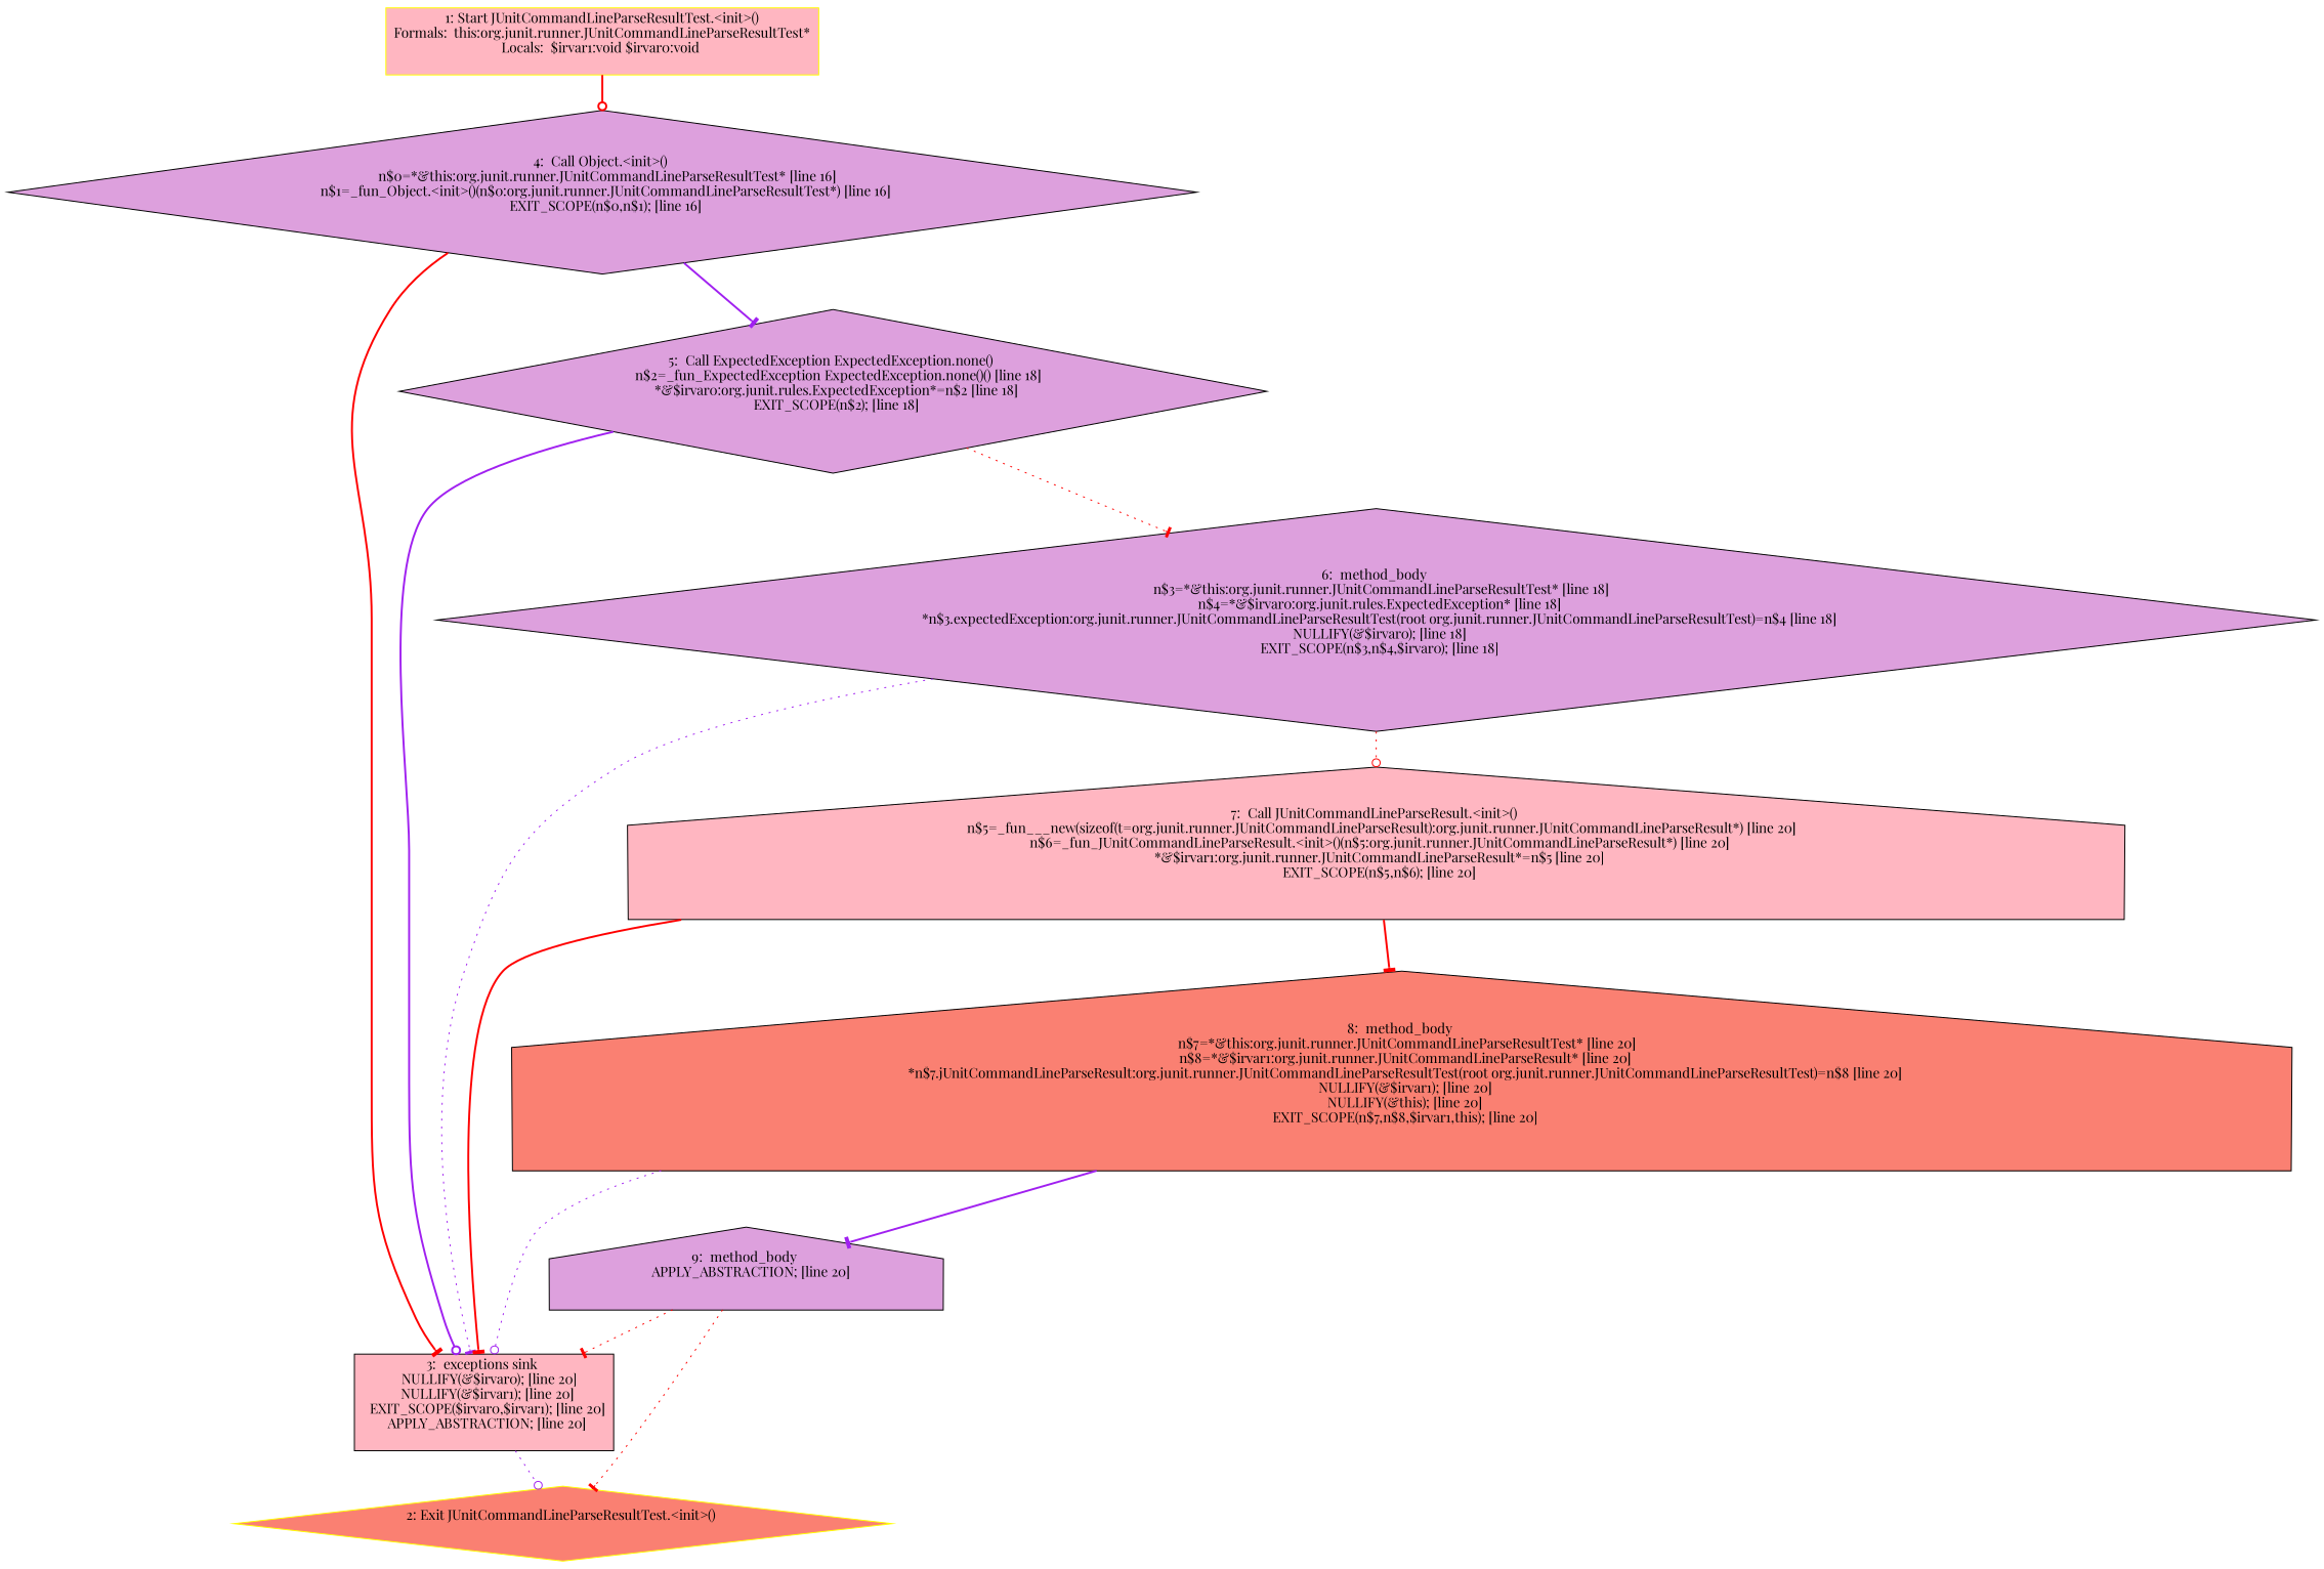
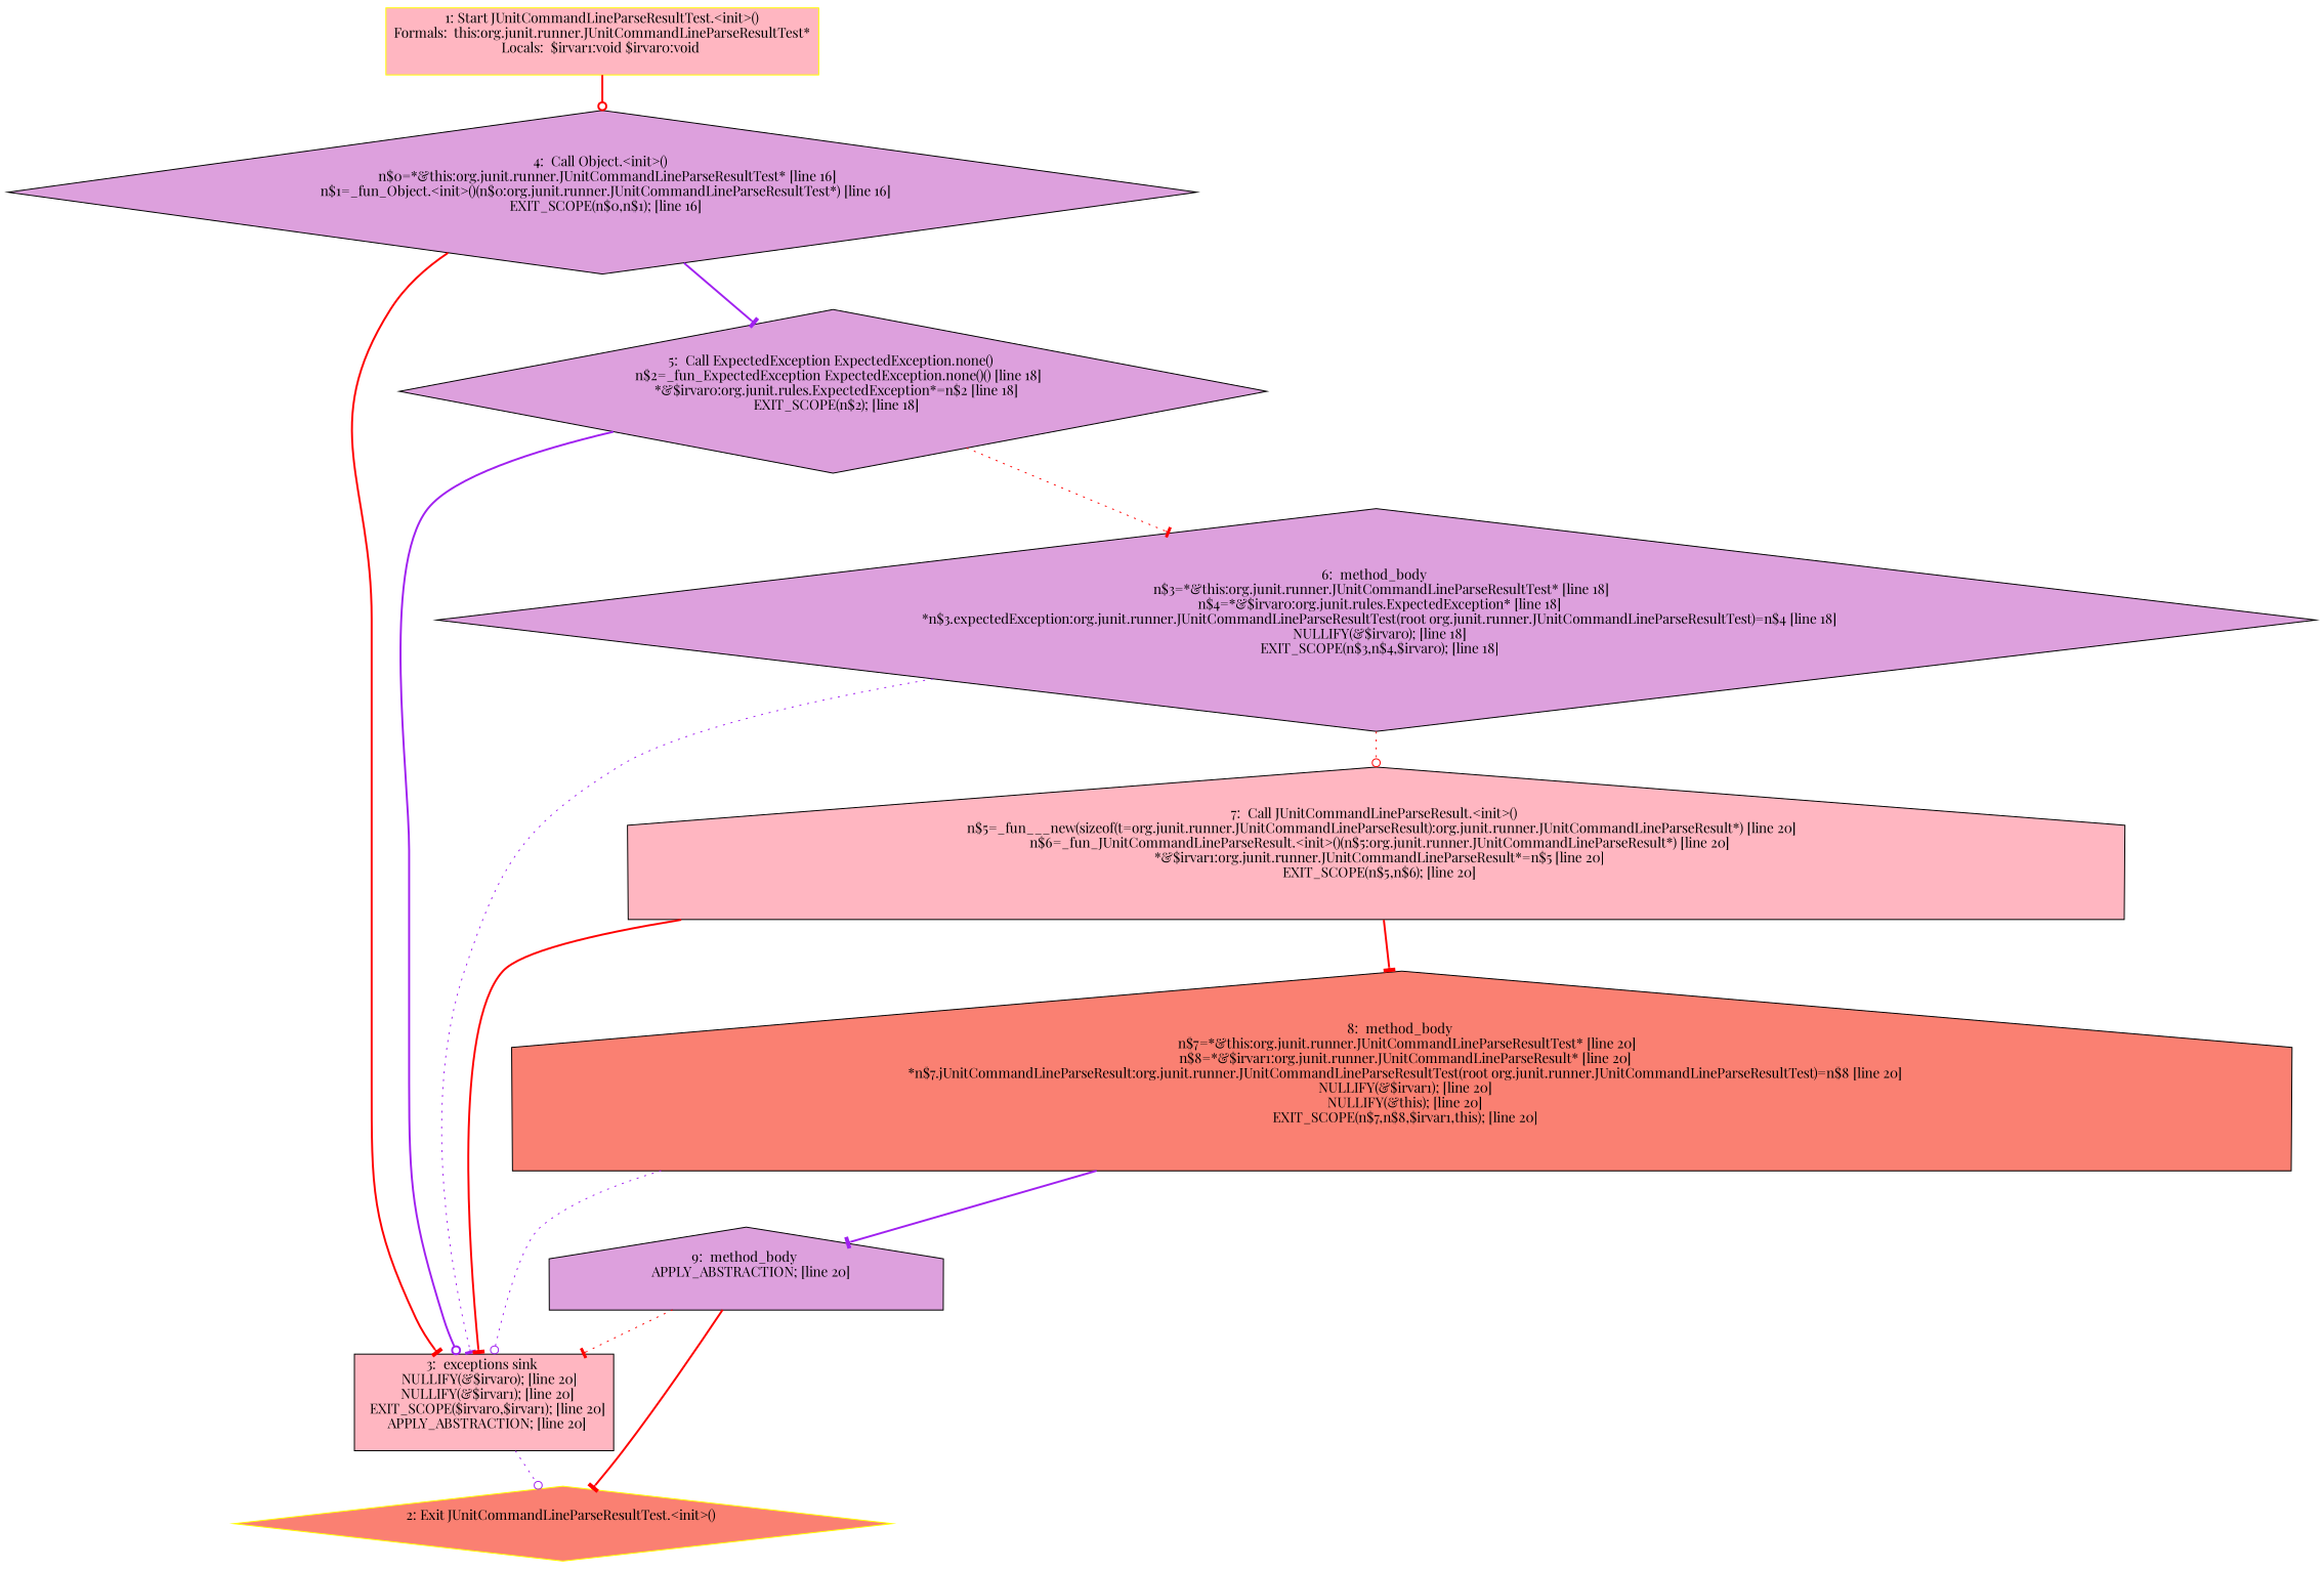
  digraph {
    fontname="Playfair Display"
    node [style=filled fillcolor=plum shape=diamond fontname="Playfair Display"]
    edge [color=red style=bold arrowhead=tee fontname="Playfair Display"]
    n1 [color=yellow label="1: Start JUnitCommandLineParseResultTest.<init>()\nFormals:  this:org.junit.runner.JUnitCommandLineParseResultTest*\nLocals:  $irvar1:void $irvar0:void \n  " fillcolor=lightpink shape=box]
    n2 [label="4:  Call Object.<init>() \n   n$0=*&this:org.junit.runner.JUnitCommandLineParseResultTest* [line 16]\n  n$1=_fun_Object.<init>()(n$0:org.junit.runner.JUnitCommandLineParseResultTest*) [line 16]\n  EXIT_SCOPE(n$0,n$1); [line 16]\n "]
    n3 [label="3:  exceptions sink \n   NULLIFY(&$irvar0); [line 20]\n  NULLIFY(&$irvar1); [line 20]\n  EXIT_SCOPE($irvar0,$irvar1); [line 20]\n  APPLY_ABSTRACTION; [line 20]\n " shape=box fillcolor=lightpink]
    n4 [label="5:  Call ExpectedException ExpectedException.none() \n   n$2=_fun_ExpectedException ExpectedException.none()() [line 18]\n  *&$irvar0:org.junit.rules.ExpectedException*=n$2 [line 18]\n  EXIT_SCOPE(n$2); [line 18]\n "]
    n5 [color=yellow label="2: Exit JUnitCommandLineParseResultTest.<init>() \n  " fillcolor=salmon]
    n6 [label="6:  method_body \n   n$3=*&this:org.junit.runner.JUnitCommandLineParseResultTest* [line 18]\n  n$4=*&$irvar0:org.junit.rules.ExpectedException* [line 18]\n  *n$3.expectedException:org.junit.runner.JUnitCommandLineParseResultTest(root org.junit.runner.JUnitCommandLineParseResultTest)=n$4 [line 18]\n  NULLIFY(&$irvar0); [line 18]\n  EXIT_SCOPE(n$3,n$4,$irvar0); [line 18]\n "]
    n7 [label="7:  Call JUnitCommandLineParseResult.<init>() \n   n$5=_fun___new(sizeof(t=org.junit.runner.JUnitCommandLineParseResult):org.junit.runner.JUnitCommandLineParseResult*) [line 20]\n  n$6=_fun_JUnitCommandLineParseResult.<init>()(n$5:org.junit.runner.JUnitCommandLineParseResult*) [line 20]\n  *&$irvar1:org.junit.runner.JUnitCommandLineParseResult*=n$5 [line 20]\n  EXIT_SCOPE(n$5,n$6); [line 20]\n " shape=house fillcolor=lightpink]
    n8 [label="8:  method_body \n   n$7=*&this:org.junit.runner.JUnitCommandLineParseResultTest* [line 20]\n  n$8=*&$irvar1:org.junit.runner.JUnitCommandLineParseResult* [line 20]\n  *n$7.jUnitCommandLineParseResult:org.junit.runner.JUnitCommandLineParseResultTest(root org.junit.runner.JUnitCommandLineParseResultTest)=n$8 [line 20]\n  NULLIFY(&$irvar1); [line 20]\n  NULLIFY(&this); [line 20]\n  EXIT_SCOPE(n$7,n$8,$irvar1,this); [line 20]\n " shape=house fillcolor=salmon]
    n9 [label="9:  method_body \n   APPLY_ABSTRACTION; [line 20]\n " shape=house]
    n1 -> n2 [arrowhead=odot]
    n2 -> n3
    n2 -> n4 [color=purple]
    n3 -> n5 [color=purple style=dotted arrowhead=odot]
    n4 -> n3 [color=purple arrowhead=odot]
    n4 -> n6 [style=dotted]
    n6 -> n3 [color=purple style=dotted]
    n6 -> n7 [style=dotted arrowhead=odot]
    n7 -> n3
    n7 -> n8
    n8 -> n3 [color=purple style=dotted arrowhead=odot]
    n8 -> n9 [color=purple]
    n9 -> n3 [style=dotted]
-   n9 -> n5 [style=dotted]
+   n9 -> n5
  }
